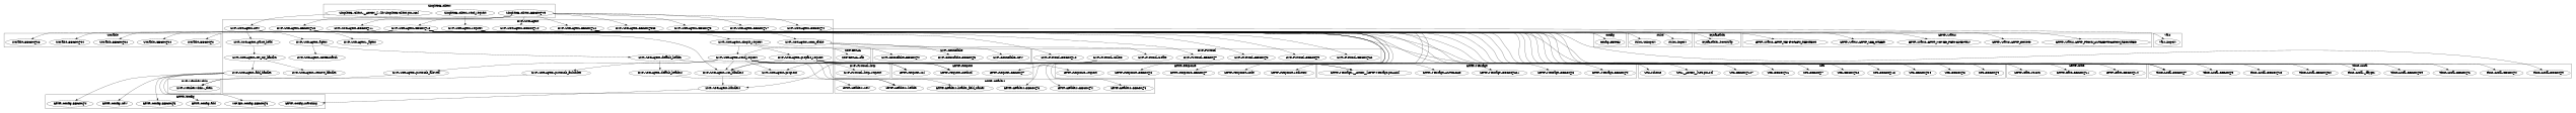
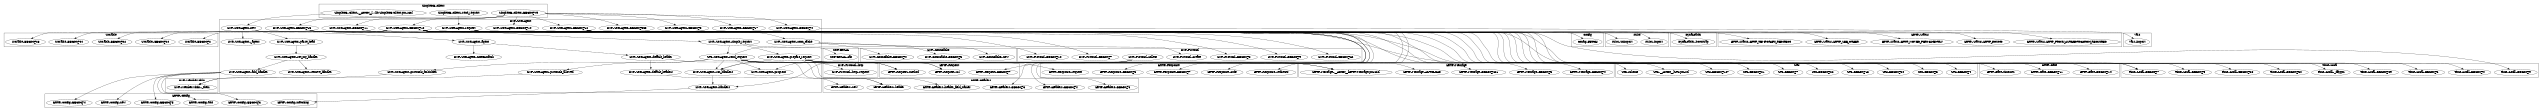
  digraph {
    "Storable::BEGIN@2"
    "Storable::BEGIN@24"
    "Storable::BEGIN@22"
    "Storable::BEGIN@44"
    "Storable::BEGIN@23"
    "Config::FETCH"
    "DynaLoader::bootstrap"
    "vars::import"
    "LWP::MemberMixin::_elem"
    "LWP::UserAgent::set_my_handler"
    "LWP::UserAgent::simple_request"
    "LWP::UserAgent::parse_head"
    "LWP::UserAgent::handlers"
-   "LWP::UserAgent::send_request"
+   "LWP::UserAgent::send_request" [label="URI::UserAgent::send_request"]
    "LWP::UserAgent::BEGIN@12"
    "LWP::UserAgent::agent"
    "LWP::UserAgent::default_headers"
    "LWP::UserAgent::BEGIN@17"
    "LWP::UserAgent::default_header"
    "LWP::UserAgent::CORE:match"
    "LWP::UserAgent::BEGIN@11"
    "LWP::UserAgent::new"
    "LWP::UserAgent::remove_handler"
    "LWP::UserAgent::BEGIN@3"
    "LWP::UserAgent::BEGIN@14"
    "LWP::UserAgent::BEGIN@353"
    "LWP::UserAgent::run_handlers"
    "LWP::UserAgent::_agent"
    "LWP::UserAgent::prepare_request"
    "LWP::UserAgent::BEGIN@10"
    "LWP::UserAgent::progress"
    "LWP::UserAgent::add_handler"
    "LWP::UserAgent::protocols_allowed"
    "LWP::UserAgent::BEGIN@15"
    "LWP::UserAgent::protocols_forbidden"
    "LWP::UserAgent::conn_cache"
    "LWP::UserAgent::request"
    "LWP::UserAgent::BEGIN@4"
    "LWP::ConnCache::new"
    "LWP::ConnCache::BEGIN@3"
    "LWP::ConnCache::BEGIN@4"
    "HTTP::Response::request"
    "HTTP::Response::code"
    "HTTP::Response::BEGIN@8"
    "HTTP::Response::BEGIN@7"
    "HTTP::Response::redirects"
    "LWP::Protocol::collect"
    "LWP::Protocol::BEGIN@10"
    "LWP::Protocol::BEGIN@7"
    "LWP::Protocol::BEGIN@8"
    "LWP::Protocol::BEGIN@9"
    "LWP::Protocol::BEGIN@62"
    "LWP::Protocol::create"
    "UNIVERSAL::can"
    "SimpleDB::Client::BEGIN@49"
    "SimpleDB::Client::send_request"
    "SimpleDB::Client::__ANON__[../lib/SimpleDB/Client.pm:133]"
    "HTTP::Status::HTTP_PROXY_AUTHENTICATION_REQUIRED"
    "HTTP::Status::HTTP_FOUND"
    "HTTP::Status::HTTP_MOVED_PERMANENTLY"
    "HTTP::Status::HTTP_SEE_OTHER"
    "HTTP::Status::HTTP_TEMPORARY_REDIRECT"
    "HTTP::Headers::header"
    "HTTP::Headers::new"
    "HTTP::Headers::BEGIN@3"
    "HTTP::Headers::header_field_names"
    "HTTP::Headers::BEGIN@4"
    "HTTP::Headers::BEGIN@6"
    "HTTP::Message::BEGIN@621"
    "HTTP::Message::__ANON__[HTTP/Message.pm:622]"
    "HTTP::Message::AUTOLOAD"
    "HTTP::Message::BEGIN@3"
    "HTTP::Message::BEGIN@4"
    "strict::import"
    "strict::unimport"
    "HTTP::Request::uri"
    "HTTP::Request::BEGIN@7"
    "HTTP::Request::method"
    "URI::BEGIN@127"
    "URI::BEGIN@21"
    "URI::BEGIN@7"
    "URI::BEGIN@22"
    "URI::BEGIN@13"
    "URI::__ANON__[URI.pm:24]"
    "URI::BEGIN@24"
    "URI::scheme"
    "URI::BEGIN@3"
    "URI::BEGIN@4"
    "Time::Local::BEGIN@5"
    "Time::Local::BEGIN@28"
    "Time::Local::BEGIN@30"
    "Time::Local::_daygm"
    "Time::Local::BEGIN@29"
    "Time::Local::BEGIN@6"
    "Time::Local::BEGIN@7"
    "Time::Local::BEGIN@4"
    "Time::Local::BEGIN@9"
    "HTTP::Config::BEGIN@4"
    "HTTP::Config::new"
    "HTTP::Config::BEGIN@5"
    "HTTP::Config::add"
    "HTTP::Config::matching"
-   "HTTP::Config::BEGIN@3" [label="MOVED::Config::BEGIN@3"]
+   "HTTP::Config::BEGIN@3"
    "LWP::Protocol::http::request"
-   "HTTP::Date::time2str" [label="HTTP::Date::str2str"]
+   "HTTP::Date::time2str"
    "HTTP::Date::BEGIN@11"
    "HTTP::Date::BEGIN@14"
    subgraph cluster_1 {
      label=Storable
      "Storable::BEGIN@2"
      "Storable::BEGIN@24"
      "Storable::BEGIN@22"
      "Storable::BEGIN@44"
      "Storable::BEGIN@23"
    }
    subgraph cluster_2 {
      label=Config
      "Config::FETCH"
    }
    subgraph cluster_3 {
      label=DynaLoader
      "DynaLoader::bootstrap"
    }
    subgraph cluster_4 {
      label=vars
      "vars::import"
    }
    subgraph cluster_5 {
      label="LWP::MemberMixin"
      "LWP::MemberMixin::_elem"
    }
    subgraph cluster_6 {
      label="LWP::UserAgent"
      "LWP::UserAgent::set_my_handler"
      "LWP::UserAgent::simple_request"
      "LWP::UserAgent::parse_head"
      "LWP::UserAgent::handlers"
      "LWP::UserAgent::send_request"
      "LWP::UserAgent::BEGIN@12"
      "LWP::UserAgent::agent"
      "LWP::UserAgent::default_headers"
      "LWP::UserAgent::BEGIN@17"
      "LWP::UserAgent::default_header"
      "LWP::UserAgent::CORE:match"
      "LWP::UserAgent::BEGIN@11"
      "LWP::UserAgent::new"
      "LWP::UserAgent::remove_handler"
      "LWP::UserAgent::BEGIN@3"
      "LWP::UserAgent::BEGIN@14"
      "LWP::UserAgent::BEGIN@353"
      "LWP::UserAgent::run_handlers"
      "LWP::UserAgent::_agent"
      "LWP::UserAgent::prepare_request"
      "LWP::UserAgent::BEGIN@10"
      "LWP::UserAgent::progress"
      "LWP::UserAgent::add_handler"
      "LWP::UserAgent::protocols_allowed"
      "LWP::UserAgent::BEGIN@15"
      "LWP::UserAgent::protocols_forbidden"
      "LWP::UserAgent::conn_cache"
      "LWP::UserAgent::request"
      "LWP::UserAgent::BEGIN@4"
    }
    subgraph cluster_7 {
      label="LWP::ConnCache"
      "LWP::ConnCache::new"
      "LWP::ConnCache::BEGIN@3"
      "LWP::ConnCache::BEGIN@4"
    }
    subgraph cluster_8 {
      label="HTTP::Response"
      "HTTP::Response::request"
      "HTTP::Response::code"
      "HTTP::Response::BEGIN@8"
      "HTTP::Response::BEGIN@7"
      "HTTP::Response::redirects"
    }
    subgraph cluster_9 {
      label="LWP::Protocol"
      "LWP::Protocol::collect"
      "LWP::Protocol::BEGIN@10"
      "LWP::Protocol::BEGIN@7"
      "LWP::Protocol::BEGIN@8"
      "LWP::Protocol::BEGIN@9"
      "LWP::Protocol::BEGIN@62"
      "LWP::Protocol::create"
    }
    subgraph cluster_10 {
      label=UNIVERSAL
      "UNIVERSAL::can"
    }
    subgraph cluster_11 {
      label="SimpleDB::Client"
      "SimpleDB::Client::BEGIN@49"
      "SimpleDB::Client::send_request"
      "SimpleDB::Client::__ANON__[../lib/SimpleDB/Client.pm:133]"
    }
    subgraph cluster_12 {
      label="HTTP::Status"
      "HTTP::Status::HTTP_PROXY_AUTHENTICATION_REQUIRED"
      "HTTP::Status::HTTP_FOUND"
      "HTTP::Status::HTTP_MOVED_PERMANENTLY"
      "HTTP::Status::HTTP_SEE_OTHER"
      "HTTP::Status::HTTP_TEMPORARY_REDIRECT"
    }
    subgraph cluster_13 {
      label="HTTP::Headers"
      "HTTP::Headers::header"
      "HTTP::Headers::new"
      "HTTP::Headers::BEGIN@3"
      "HTTP::Headers::header_field_names"
      "HTTP::Headers::BEGIN@4"
      "HTTP::Headers::BEGIN@6"
    }
    subgraph cluster_14 {
      label="HTTP::Message"
      "HTTP::Message::BEGIN@621"
      "HTTP::Message::__ANON__[HTTP/Message.pm:622]"
      "HTTP::Message::AUTOLOAD"
      "HTTP::Message::BEGIN@3"
      "HTTP::Message::BEGIN@4"
    }
    subgraph cluster_15 {
      label="strict"
      "strict::import"
      "strict::unimport"
    }
    subgraph cluster_16 {
      label="HTTP::Request"
      "HTTP::Request::uri"
      "HTTP::Request::BEGIN@7"
      "HTTP::Request::method"
    }
    subgraph cluster_17 {
      label=URI
      "URI::BEGIN@127"
      "URI::BEGIN@21"
      "URI::BEGIN@7"
      "URI::BEGIN@22"
      "URI::BEGIN@13"
      "URI::__ANON__[URI.pm:24]"
      "URI::BEGIN@24"
      "URI::scheme"
      "URI::BEGIN@3"
      "URI::BEGIN@4"
    }
    subgraph cluster_18 {
      label="Time::Local"
      "Time::Local::BEGIN@5"
      "Time::Local::BEGIN@28"
      "Time::Local::BEGIN@30"
      "Time::Local::_daygm"
      "Time::Local::BEGIN@29"
      "Time::Local::BEGIN@6"
      "Time::Local::BEGIN@7"
      "Time::Local::BEGIN@4"
      "Time::Local::BEGIN@9"
    }
    subgraph cluster_19 {
      label="HTTP::Config"
      "HTTP::Config::BEGIN@4"
      "HTTP::Config::new"
      "HTTP::Config::BEGIN@5"
      "HTTP::Config::add"
      "HTTP::Config::matching"
      "HTTP::Config::BEGIN@3"
    }
    subgraph cluster_20 {
      label="LWP::Protocol::http"
      "LWP::Protocol::http::request"
    }
    subgraph cluster_21 {
      label="HTTP::Date"
      "HTTP::Date::time2str"
      "HTTP::Date::BEGIN@11"
      "HTTP::Date::BEGIN@14"
    }
    "LWP::UserAgent::set_my_handler" -> "LWP::UserAgent::remove_handler"
    "LWP::UserAgent::set_my_handler" -> "LWP::UserAgent::add_handler"
    "LWP::UserAgent::simple_request" -> "LWP::UserAgent::send_request"
    "LWP::UserAgent::simple_request" -> "LWP::UserAgent::prepare_request"
    "LWP::UserAgent::simple_request" -> "UNIVERSAL::can"
    "LWP::UserAgent::parse_head" -> "LWP::UserAgent::set_my_handler"
    "LWP::UserAgent::handlers" -> "HTTP::Config::matching"
    "LWP::UserAgent::send_request" -> "LWP::UserAgent::run_handlers"
    "LWP::UserAgent::send_request" -> "LWP::UserAgent::progress"
    "LWP::UserAgent::send_request" -> "LWP::UserAgent::protocols_allowed"
    "LWP::UserAgent::send_request" -> "LWP::UserAgent::protocols_forbidden"
    "LWP::UserAgent::send_request" -> "HTTP::Response::request"
    "LWP::UserAgent::send_request" -> "LWP::Protocol::create"
    "LWP::UserAgent::send_request" -> "HTTP::Message::__ANON__[HTTP/Message.pm:622]"
    "LWP::UserAgent::send_request" -> "HTTP::Request::uri"
    "LWP::UserAgent::send_request" -> "HTTP::Request::method"
    "LWP::UserAgent::send_request" -> "URI::scheme"
    "LWP::UserAgent::send_request" -> "LWP::Protocol::http::request"
    "LWP::UserAgent::send_request" -> "HTTP::Date::time2str"
    "LWP::UserAgent::BEGIN@12" -> "Config::FETCH"
    "LWP::UserAgent::BEGIN@12" -> "Time::Local::BEGIN@5"
    "LWP::UserAgent::BEGIN@12" -> "Time::Local::BEGIN@28"
    "LWP::UserAgent::BEGIN@12" -> "Time::Local::BEGIN@30"
    "LWP::UserAgent::BEGIN@12" -> "Time::Local::_daygm"
    "LWP::UserAgent::BEGIN@12" -> "Time::Local::BEGIN@29"
    "LWP::UserAgent::BEGIN@12" -> "Time::Local::BEGIN@6"
    "LWP::UserAgent::BEGIN@12" -> "Time::Local::BEGIN@7"
    "LWP::UserAgent::BEGIN@12" -> "Time::Local::BEGIN@4"
    "LWP::UserAgent::BEGIN@12" -> "Time::Local::BEGIN@9"
    "LWP::UserAgent::BEGIN@12" -> "HTTP::Date::BEGIN@11"
    "LWP::UserAgent::BEGIN@12" -> "HTTP::Date::BEGIN@14"
    "LWP::UserAgent::agent" -> "LWP::UserAgent::default_header"
    "LWP::UserAgent::agent" -> "LWP::UserAgent::CORE:match"
    "LWP::UserAgent::default_headers" -> "HTTP::Headers::new"
    "LWP::UserAgent::default_header" -> "LWP::UserAgent::default_headers"
    "LWP::UserAgent::default_header" -> "HTTP::Headers::header"
    "LWP::UserAgent::BEGIN@11" -> "HTTP::Response::BEGIN@8"
    "LWP::UserAgent::BEGIN@11" -> "HTTP::Response::BEGIN@7"
    "LWP::UserAgent::new" -> "LWP::UserAgent::parse_head"
    "LWP::UserAgent::new" -> "LWP::UserAgent::agent"
    "LWP::UserAgent::new" -> "LWP::UserAgent::_agent"
    "LWP::UserAgent::new" -> "LWP::UserAgent::conn_cache"
    "LWP::UserAgent::BEGIN@3" -> "strict::import"
    "LWP::UserAgent::BEGIN@353" -> "strict::unimport"
    "LWP::UserAgent::run_handlers" -> "LWP::UserAgent::handlers"
    "LWP::UserAgent::prepare_request" -> "LWP::UserAgent::run_handlers"
    "LWP::UserAgent::prepare_request" -> "HTTP::Headers::header"
    "LWP::UserAgent::prepare_request" -> "HTTP::Headers::header_field_names"
    "LWP::UserAgent::prepare_request" -> "HTTP::Message::__ANON__[HTTP/Message.pm:622]"
    "LWP::UserAgent::prepare_request" -> "HTTP::Message::AUTOLOAD"
    "LWP::UserAgent::prepare_request" -> "HTTP::Request::uri"
    "LWP::UserAgent::prepare_request" -> "HTTP::Request::method"
    "LWP::UserAgent::prepare_request" -> "URI::__ANON__[URI.pm:24]"
    "LWP::UserAgent::prepare_request" -> "Time::Local::BEGIN@7"
    "LWP::UserAgent::BEGIN@10" -> "Storable::BEGIN@2"
    "LWP::UserAgent::BEGIN@10" -> "Storable::BEGIN@24"
    "LWP::UserAgent::BEGIN@10" -> "Storable::BEGIN@22"
    "LWP::UserAgent::BEGIN@10" -> "Storable::BEGIN@44"
    "LWP::UserAgent::BEGIN@10" -> "Storable::BEGIN@23"
    "LWP::UserAgent::BEGIN@10" -> "DynaLoader::bootstrap"
    "LWP::UserAgent::BEGIN@10" -> "HTTP::Headers::BEGIN@3"
    "LWP::UserAgent::BEGIN@10" -> "HTTP::Headers::BEGIN@4"
    "LWP::UserAgent::BEGIN@10" -> "HTTP::Headers::BEGIN@6"
    "LWP::UserAgent::BEGIN@10" -> "HTTP::Message::BEGIN@621"
    "LWP::UserAgent::BEGIN@10" -> "HTTP::Message::BEGIN@3"
    "LWP::UserAgent::BEGIN@10" -> "HTTP::Message::BEGIN@4"
    "LWP::UserAgent::BEGIN@10" -> "HTTP::Request::BEGIN@7"
    "LWP::UserAgent::BEGIN@10" -> "URI::BEGIN@127"
    "LWP::UserAgent::BEGIN@10" -> "URI::BEGIN@21"
    "LWP::UserAgent::BEGIN@10" -> "URI::BEGIN@7"
    "LWP::UserAgent::BEGIN@10" -> "URI::BEGIN@22"
    "LWP::UserAgent::BEGIN@10" -> "URI::BEGIN@13"
    "LWP::UserAgent::BEGIN@10" -> "URI::BEGIN@24"
    "LWP::UserAgent::BEGIN@10" -> "URI::BEGIN@3"
    "LWP::UserAgent::BEGIN@10" -> "URI::BEGIN@4"
    "LWP::UserAgent::add_handler" -> "HTTP::Config::BEGIN@4"
    "LWP::UserAgent::add_handler" -> "HTTP::Config::new"
    "LWP::UserAgent::add_handler" -> "HTTP::Config::BEGIN@5"
    "LWP::UserAgent::add_handler" -> "HTTP::Config::add"
    "LWP::UserAgent::add_handler" -> "HTTP::Config::BEGIN@3"
    "LWP::UserAgent::protocols_allowed" -> "LWP::MemberMixin::_elem"
    "LWP::UserAgent::BEGIN@15" -> "LWP::Protocol::BEGIN@10"
    "LWP::UserAgent::BEGIN@15" -> "LWP::Protocol::BEGIN@7"
    "LWP::UserAgent::BEGIN@15" -> "LWP::Protocol::BEGIN@8"
    "LWP::UserAgent::BEGIN@15" -> "LWP::Protocol::BEGIN@9"
    "LWP::UserAgent::BEGIN@15" -> "LWP::Protocol::BEGIN@62"
    "LWP::UserAgent::protocols_forbidden" -> "LWP::MemberMixin::_elem"
    "LWP::UserAgent::conn_cache" -> "LWP::ConnCache::new"
    "LWP::UserAgent::conn_cache" -> "LWP::ConnCache::BEGIN@3"
    "LWP::UserAgent::conn_cache" -> "LWP::ConnCache::BEGIN@4"
    "LWP::UserAgent::request" -> "LWP::UserAgent::simple_request"
-   "LWP::UserAgent::request" -> "LWP::UserAgent::run_handlers"
    "LWP::UserAgent::request" -> "HTTP::Response::code"
    "LWP::UserAgent::request" -> "HTTP::Response::redirects"
    "LWP::UserAgent::request" -> "HTTP::Status::HTTP_PROXY_AUTHENTICATION_REQUIRED"
    "LWP::UserAgent::request" -> "HTTP::Status::HTTP_FOUND"
    "LWP::UserAgent::request" -> "HTTP::Status::HTTP_MOVED_PERMANENTLY"
    "LWP::UserAgent::request" -> "HTTP::Status::HTTP_SEE_OTHER"
    "LWP::UserAgent::request" -> "HTTP::Status::HTTP_TEMPORARY_REDIRECT"
    "LWP::UserAgent::BEGIN@4" -> "vars::import"
    "LWP::Protocol::collect" -> "LWP::UserAgent::handlers"
    "LWP::Protocol::collect" -> "LWP::UserAgent::run_handlers"
    "LWP::Protocol::collect" -> "LWP::UserAgent::progress"
    "SimpleDB::Client::BEGIN@49" -> "LWP::UserAgent::BEGIN@12"
    "SimpleDB::Client::BEGIN@49" -> "LWP::UserAgent::BEGIN@17"
    "SimpleDB::Client::BEGIN@49" -> "LWP::UserAgent::BEGIN@11"
    "SimpleDB::Client::BEGIN@49" -> "LWP::UserAgent::BEGIN@3"
    "SimpleDB::Client::BEGIN@49" -> "LWP::UserAgent::BEGIN@14"
    "SimpleDB::Client::BEGIN@49" -> "LWP::UserAgent::BEGIN@353"
    "SimpleDB::Client::BEGIN@49" -> "LWP::UserAgent::BEGIN@10"
    "SimpleDB::Client::BEGIN@49" -> "LWP::UserAgent::BEGIN@15"
    "SimpleDB::Client::BEGIN@49" -> "LWP::UserAgent::BEGIN@4"
    "SimpleDB::Client::send_request" -> "LWP::UserAgent::request"
    "SimpleDB::Client::__ANON__[../lib/SimpleDB/Client.pm:133]" -> "LWP::UserAgent::new"
  }
